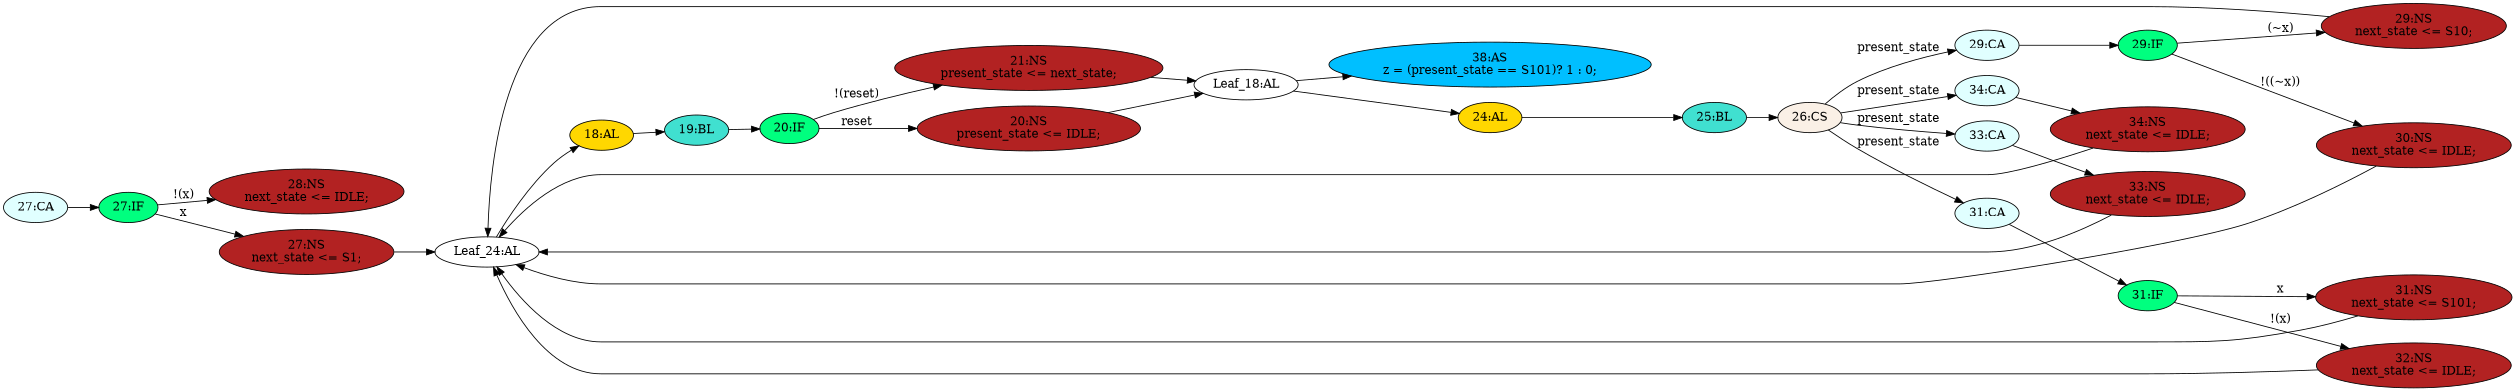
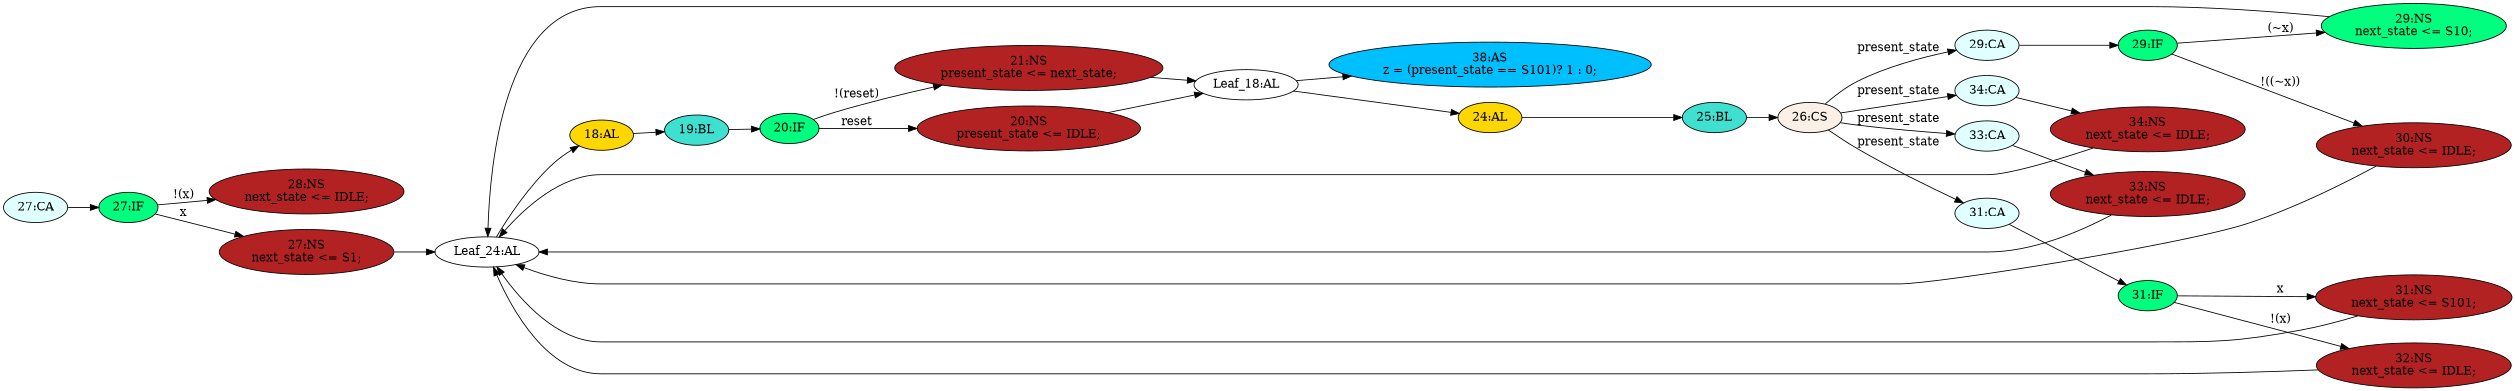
  strict digraph {
    rankdir=LR
    node [fillcolor=firebrick statements="[]" style=filled typ=NonblockingSubstitution]
    edge [cond="[]" lineno=None]
    n1 [ast="<pyverilog.vparser.ast.IfStatement object at 0x7f5b725d5450>" fillcolor=springgreen label="27:IF" typ=IfStatement]
    n2 [ast="<pyverilog.vparser.ast.NonblockingSubstitution object at 0x7f5b715a0450>" label="28:NS\nnext_state <= IDLE;" statements="[<pyverilog.vparser.ast.NonblockingSubstitution object at 0x7f5b715a0450>]"]
    n3 [ast="<pyverilog.vparser.ast.NonblockingSubstitution object at 0x7f5b75685d10>" label="27:NS\nnext_state <= S1;" statements="[<pyverilog.vparser.ast.NonblockingSubstitution object at 0x7f5b75685d10>]"]
    n4 [def_var="['next_state']" label="Leaf_24:AL" fillcolor="" statements="" style="" typ=""]
    n5 [ast="<pyverilog.vparser.ast.Always object at 0x7f5b71523890>" clk_sens=True fillcolor=gold label="18:AL" sens="['clk', 'reset']" typ=Always use_var="['reset', 'next_state']"]
    n6 [ast="<pyverilog.vparser.ast.IfStatement object at 0x7f5b72da8ad0>" fillcolor=springgreen label="29:IF" typ=IfStatement]
-   n7 [ast="<pyverilog.vparser.ast.NonblockingSubstitution object at 0x7f5b71546550>" label="29:NS\nnext_state <= S10;" statements="[<pyverilog.vparser.ast.NonblockingSubstitution object at 0x7f5b71546550>]"]
+   n7 [ast="<pyverilog.vparser.ast.NonblockingSubstitution object at 0x7f5b71546550>" fillcolor=springgreen label="29:NS\nnext_state <= S10;" statements="[<pyverilog.vparser.ast.NonblockingSubstitution object at 0x7f5b71546550>]"]
    n8 [ast="<pyverilog.vparser.ast.NonblockingSubstitution object at 0x7f5b71198cd0>" label="30:NS\nnext_state <= IDLE;" statements="[<pyverilog.vparser.ast.NonblockingSubstitution object at 0x7f5b71198cd0>]"]
    n9 [ast="<pyverilog.vparser.ast.NonblockingSubstitution object at 0x7f5b71198bd0>" label="31:NS\nnext_state <= S101;" statements="[<pyverilog.vparser.ast.NonblockingSubstitution object at 0x7f5b71198bd0>]"]
    n10 [ast="<pyverilog.vparser.ast.Block object at 0x7f5b71523ed0>" fillcolor=turquoise label="19:BL" typ=Block]
    n11 [ast="<pyverilog.vparser.ast.NonblockingSubstitution object at 0x7f5b71198fd0>" label="33:NS\nnext_state <= IDLE;" statements="[<pyverilog.vparser.ast.NonblockingSubstitution object at 0x7f5b71198fd0>]"]
    n12 [ast="<pyverilog.vparser.ast.NonblockingSubstitution object at 0x7f5b714ce4d0>" label="20:NS\npresent_state <= IDLE;" statements="[<pyverilog.vparser.ast.NonblockingSubstitution object at 0x7f5b714ce4d0>]"]
    n13 [def_var="['present_state']" label="Leaf_18:AL" fillcolor="" statements="" style="" typ=""]
    n14 [ast="<pyverilog.vparser.ast.Assign object at 0x7f5b711986d0>" def_var="['z']" fillcolor=deepskyblue label="38:AS\nz = (present_state == S101)? 1 : 0;" typ=Assign use_var="['present_state']"]
    n15 [ast="<pyverilog.vparser.ast.Always object at 0x7f5b71526750>" clk_sens=False fillcolor=gold label="24:AL" sens="['x', 'present_state']" typ=Always use_var="['x', 'present_state']"]
    n16 [ast="<pyverilog.vparser.ast.Block object at 0x7f5b71526e90>" fillcolor=turquoise label="25:BL" typ=Block]
    n17 [ast="<pyverilog.vparser.ast.IfStatement object at 0x7f5b71531450>" fillcolor=springgreen label="20:IF" typ=IfStatement]
    n18 [ast="<pyverilog.vparser.ast.NonblockingSubstitution object at 0x7f5b71531050>" label="21:NS\npresent_state <= next_state;" statements="[<pyverilog.vparser.ast.NonblockingSubstitution object at 0x7f5b71531050>]"]
    n19 [ast="<pyverilog.vparser.ast.Case object at 0x7f5b71526650>" fillcolor=lightcyan label="27:CA" typ=Case]
    n20 [ast="<pyverilog.vparser.ast.CaseStatement object at 0x7f5b71198910>" fillcolor=linen label="26:CS" typ=CaseStatement]
    n21 [ast="<pyverilog.vparser.ast.Case object at 0x7f5b7189ee50>" fillcolor=lightcyan label="29:CA" typ=Case]
    n22 [ast="<pyverilog.vparser.ast.Case object at 0x7f5b71198350>" fillcolor=lightcyan label="31:CA" typ=Case]
    n23 [ast="<pyverilog.vparser.ast.Case object at 0x7f5b711989d0>" fillcolor=lightcyan label="34:CA" typ=Case]
    n24 [ast="<pyverilog.vparser.ast.Case object at 0x7f5b711984d0>" fillcolor=lightcyan label="33:CA" typ=Case]
    n25 [ast="<pyverilog.vparser.ast.IfStatement object at 0x7f5b71198a50>" fillcolor=springgreen label="31:IF" typ=IfStatement]
    n26 [ast="<pyverilog.vparser.ast.NonblockingSubstitution object at 0x7f5b71198650>" label="34:NS\nnext_state <= IDLE;" statements="[<pyverilog.vparser.ast.NonblockingSubstitution object at 0x7f5b71198650>]"]
    n27 [ast="<pyverilog.vparser.ast.NonblockingSubstitution object at 0x7f5b71198d50>" label="32:NS\nnext_state <= IDLE;" statements="[<pyverilog.vparser.ast.NonblockingSubstitution object at 0x7f5b71198d50>]"]
    n1 -> n2 [cond="['x']" label="!(x)" lineno=27]
    n1 -> n3 [cond="['x']" label=x lineno=27]
    n3 -> n4
    n4 -> n5 [cond="" lineno=""]
    n5 -> n10
    n6 -> n7 [cond="['x']" label="(~x)" lineno=29]
    n6 -> n8 [cond="['x']" label="!((~x))" lineno=29]
    n7 -> n4
    n8 -> n4
    n9 -> n4
    n10 -> n17
    n11 -> n4
    n12 -> n13
    n13 -> n14 [cond="" lineno=""]
    n13 -> n15 [cond="" lineno=""]
    n15 -> n16
    n16 -> n20
    n17 -> n12 [cond="['reset']" label=reset lineno=20]
    n17 -> n18 [cond="['reset']" label="!(reset)" lineno=20]
    n18 -> n13
    n19 -> n1
    n20 -> n21 [cond="['present_state']" label=present_state lineno=26]
    n20 -> n22 [cond="['present_state']" label=present_state lineno=26]
    n20 -> n23 [cond="['present_state']" label=present_state lineno=26]
    n20 -> n24 [cond="['present_state']" label=present_state lineno=26]
    n21 -> n6
    n22 -> n25
    n23 -> n26
    n24 -> n11
    n25 -> n9 [cond="['x']" label=x lineno=31]
    n25 -> n27 [cond="['x']" label="!(x)" lineno=31]
    n26 -> n4
    n27 -> n4
  }
